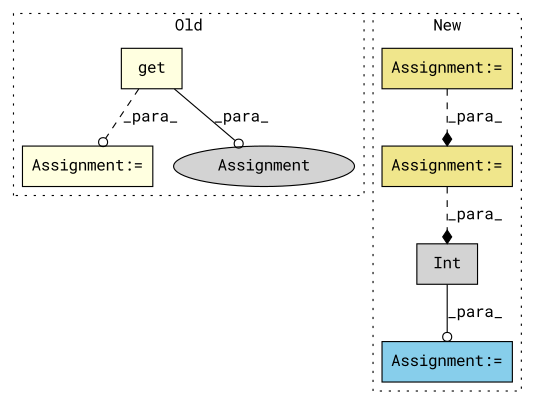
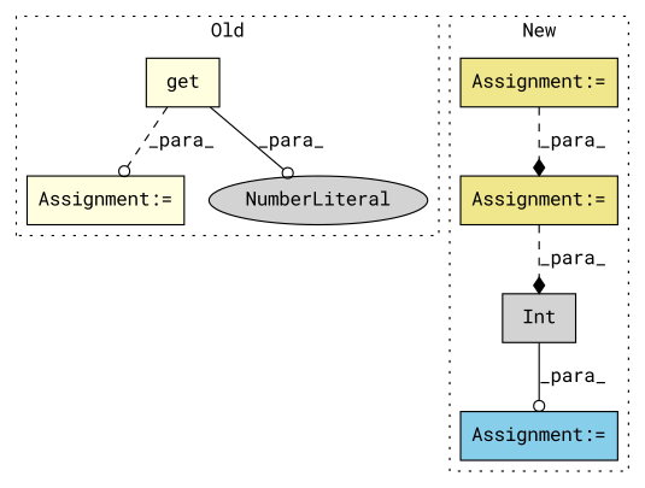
  digraph {
    fontname="Roboto Mono"
    node [a=7 fillcolor=lightyellow fontname="Roboto Mono" l=1 shape=box style=filled]
    edge [arrowhead=odot fontname="Roboto Mono" style=dashed]
    n1 [a=32 l="4,1" label=get s="4329,4340"]
    n2 [label="Assignment:=" s=4418]
-   n3 [a=34 fillcolor=lightgrey label=Assignment s=4339 shape=ellipse]
+   n3 [a=34 fillcolor=lightgrey label=NumberLiteral s=4339 shape=ellipse]
    n4 [a=32 fillcolor=lightgrey l="4,1" label=Int s="4214,4219"]
    n5 [fillcolor=skyblue label="Assignment:=" s=4186]
    n6 [fillcolor=khaki l=35 label="Assignment:=" s=4284]
    n7 [fillcolor=khaki label="Assignment:=" s=4127]
    subgraph cluster_1 {
      label=Old
      style=dotted
      n1
      n2
      n3
    }
    subgraph cluster_2 {
      label=New
      style=dotted
      n4
      n5
      n6
      n7
    }
    n1 -> n2 [label=_para_]
    n1 -> n3 [label=_para_ style=solid]
    n4 -> n5 [label=_para_ style=solid]
    n6 -> n4 [arrowhead=diamond label=_para_]
    n7 -> n6 [arrowhead=diamond label=_para_]
  }
